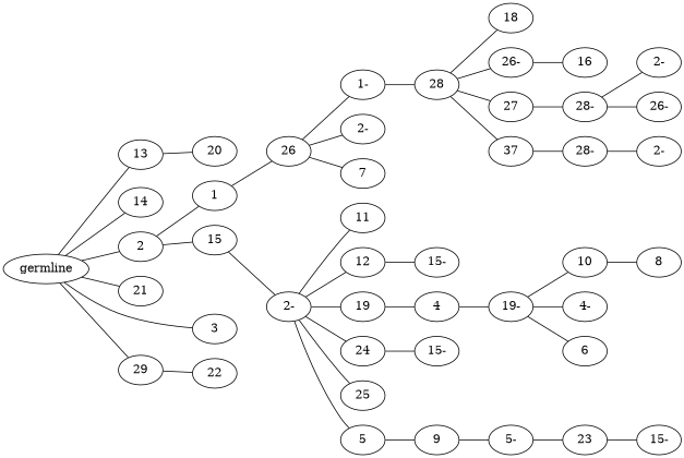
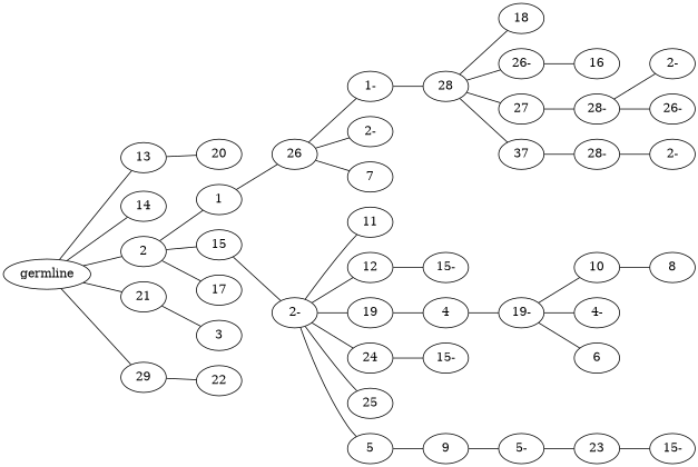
  graph {
    rankdir=LR
    n1 [label=germline]
    n2 [label=13]
    n3 [label=14]
    n4 [label=2]
    n5 [label=21]
    n6 [label=29]
    n7 [label=3]
    n8 [label=20]
    n9 [label=1]
    n10 [label=15]
+   n11 [label=17]
    n12 [label=22]
    n13 [label=26]
    n14 [label="2-"]
    n15 [label="1-"]
    n16 [label="2-"]
    n17 [label=7]
    n18 [label=28]
    n19 [label=18]
    n20 [label="26-"]
    n21 [label=27]
    n22 [label=37]
    n23 [label=16]
    n24 [label="28-"]
    n25 [label="28-"]
    n26 [label="2-"]
    n27 [label="26-"]
    n28 [label="2-"]
    n29 [label=11]
    n30 [label=12]
    n31 [label=19]
    n32 [label=24]
    n33 [label=25]
    n34 [label=5]
    n35 [label="15-"]
    n36 [label=4]
    n37 [label="15-"]
    n38 [label=9]
    n39 [label="19-"]
    n40 [label=10]
    n41 [label="4-"]
    n42 [label=6]
    n43 [label=8]
    n44 [label="5-"]
    n45 [label=23]
    n46 [label="15-"]
    n1 -- n2
    n1 -- n3
    n1 -- n4
    n1 -- n5
    n1 -- n6
-   n1 -- n7
+   n5 -- n7
    n2 -- n8
    n4 -- n9
    n4 -- n10
+   n4 -- n11
    n6 -- n12
    n9 -- n13
    n10 -- n14
    n13 -- n15
    n13 -- n16
    n13 -- n17
    n14 -- n29
    n14 -- n30
    n14 -- n31
    n14 -- n32
    n14 -- n33
    n14 -- n34
    n15 -- n18
    n18 -- n19
    n18 -- n20
    n18 -- n21
    n18 -- n22
    n20 -- n23
    n21 -- n24
    n22 -- n25
    n24 -- n26
    n24 -- n27
    n25 -- n28
    n30 -- n35
    n31 -- n36
    n32 -- n37
    n34 -- n38
    n36 -- n39
    n38 -- n44
    n39 -- n40
    n39 -- n41
    n39 -- n42
    n40 -- n43
    n44 -- n45
    n45 -- n46
  }
